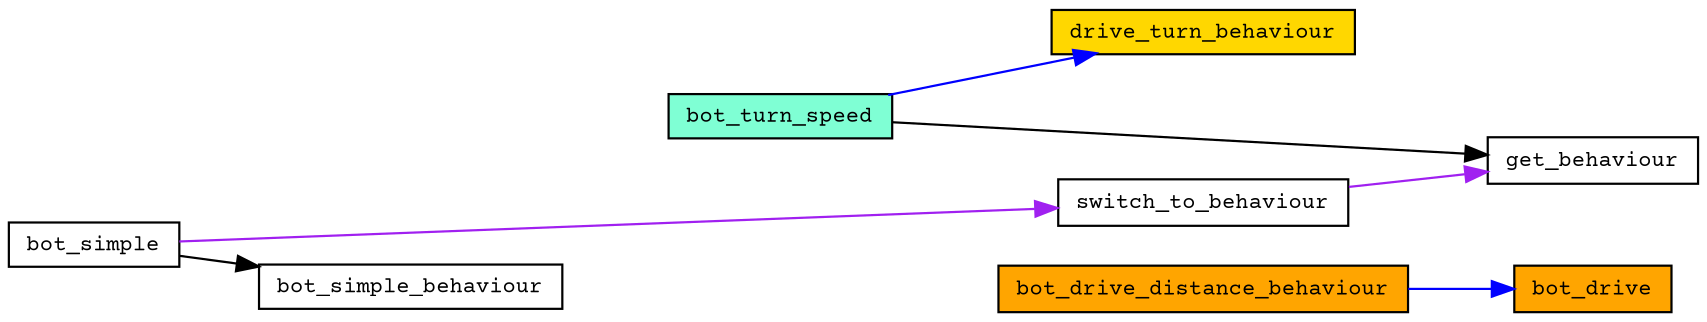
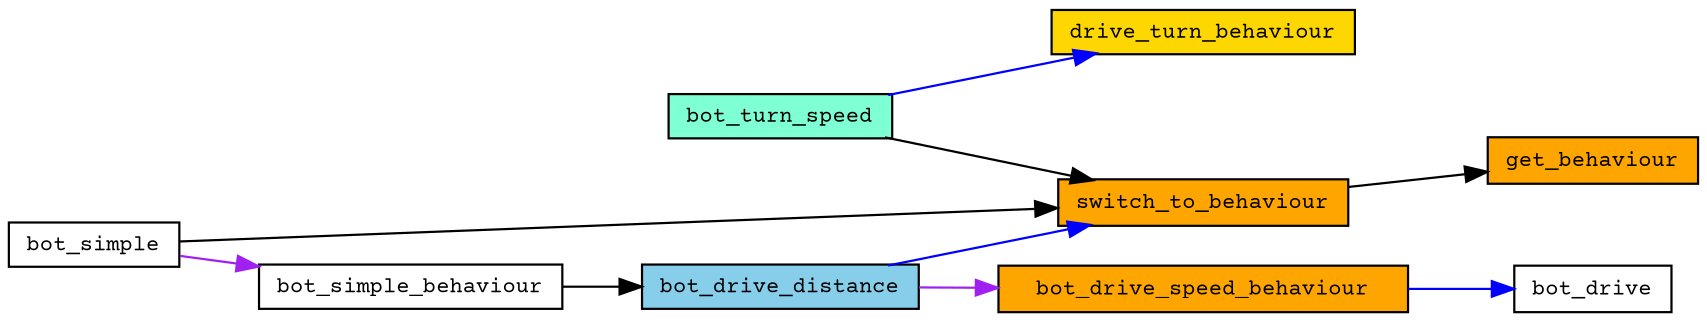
  digraph {
    fontname="Courier Prime"
    rankdir=LR
    node [color=black fillcolor=white fontname="Courier Prime" fontsize=10 shape=record style=filled]
    edge [color=black fontname="Courier Prime" fontsize=10 labelfontname=Helvetica labelfontsize=10 style=solid]
    n1 [fontcolor=black height=0.2 label=bot_simple width=0.4]
-   n2 [height=0.2 label=switch_to_behaviour width=0.4]
+   n2 [fillcolor=orange height=0.2 label=switch_to_behaviour width=0.4]
    n3 [height=0.2 label=bot_simple_behaviour width=0.4]
-   n4 [height=0.2 label=get_behaviour width=0.4]
-   n6 [fillcolor=orange height=0.2 label=bot_drive_distance_behaviour width=0.4]
-   n7 [fillcolor=orange height=0.2 label=bot_drive width=0.4]
+   n4 [fillcolor=orange height=0.2 label=get_behaviour width=0.4]
+   n5 [fillcolor=skyblue height=0.2 label=bot_drive_distance width=0.4]
+   n6 [fillcolor=orange height=0.2 label=bot_drive_speed_behaviour width=0.4]
+   n7 [height=0.2 label=bot_drive width=0.4]
    n8 [fillcolor=aquamarine height=0.2 label=bot_turn_speed width=0.4]
    n9 [fillcolor=gold height=0.2 label=drive_turn_behaviour width=0.4]
-   n1 -> n2 [color=purple]
-   n1 -> n3
-   n2 -> n4 [color=purple]
+   n1 -> n2
+   n1 -> n3 [color=purple]
+   n2 -> n4
+   n3 -> n5
+   n5 -> n2 [color=blue]
+   n5 -> n6 [color=purple]
    n6 -> n7 [color=blue]
-   n8 -> n4
+   n8 -> n2
    n8 -> n9 [color=blue]
  }
